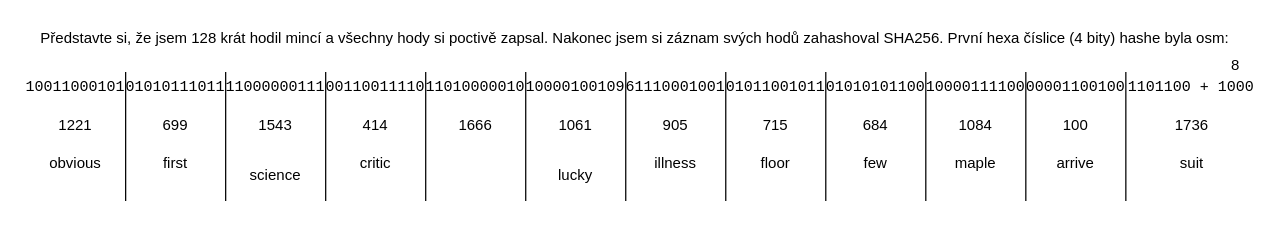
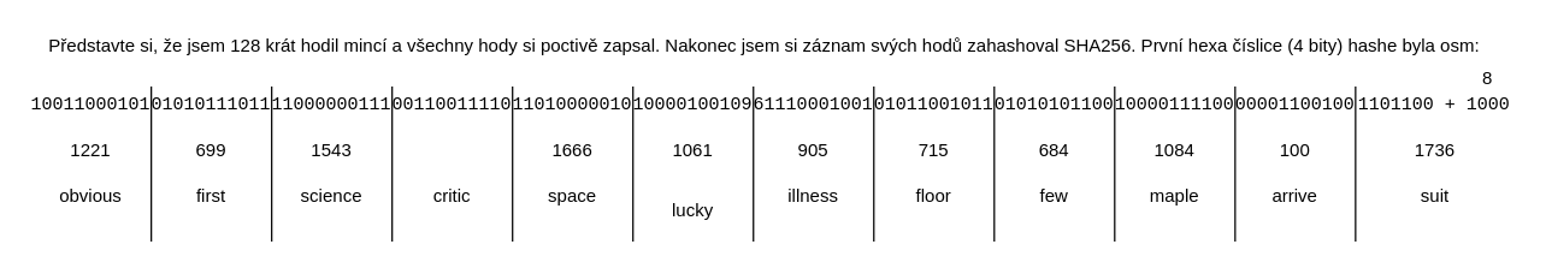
  <mxCell id="0" />
  <mxCell id="1" parent="0" />
  <mxCell id="2" value="Představte si, že jsem 128 krát hodil mincí a všechny hody si poctivě zapsal. Nakonec jsem si záznam svých hodů zahashoval SHA256. První hexa číslice (4 bity) hashe byla osm:" style="text;html=1;strokeColor=none;fillColor=none;align=center;verticalAlign=middle;whiteSpace=wrap;rounded=0;" parent="1" vertex="1"><mxGeometry x="20" y="20" width="975" height="20" as="geometry" /></mxCell>
  <mxCell id="3" value="8" style="text;html=1;strokeColor=none;fillColor=none;align=center;verticalAlign=middle;whiteSpace=wrap;rounded=0;" parent="1" vertex="1"><mxGeometry x="973" y="42" width="30" height="20" as="geometry" /></mxCell>
  <mxCell id="4" value="" style="endArrow=none;html=1;" parent="1" edge="1"><mxGeometry width="50" height="50" relative="1" as="geometry"><mxPoint x="100" y="160" as="sourcePoint" /><mxPoint x="100" y="57" as="targetPoint" /></mxGeometry></mxCell>
  <mxCell id="5" value="" style="endArrow=none;html=1;" parent="1" edge="1"><mxGeometry width="50" height="50" relative="1" as="geometry"><mxPoint x="180" y="160" as="sourcePoint" /><mxPoint x="180" y="57" as="targetPoint" /></mxGeometry></mxCell>
  <mxCell id="6" value="" style="endArrow=none;html=1;" parent="1" edge="1"><mxGeometry width="50" height="50" relative="1" as="geometry"><mxPoint x="260" y="160" as="sourcePoint" /><mxPoint x="260" y="57" as="targetPoint" /></mxGeometry></mxCell>
  <mxCell id="7" value="" style="endArrow=none;html=1;" parent="1" edge="1"><mxGeometry width="50" height="50" relative="1" as="geometry"><mxPoint x="340" y="160" as="sourcePoint" /><mxPoint x="340" y="57" as="targetPoint" /></mxGeometry></mxCell>
  <mxCell id="8" value="" style="endArrow=none;html=1;" parent="1" edge="1"><mxGeometry width="50" height="50" relative="1" as="geometry"><mxPoint x="420" y="160" as="sourcePoint" /><mxPoint x="420" y="57" as="targetPoint" /></mxGeometry></mxCell>
  <mxCell id="9" value="" style="endArrow=none;html=1;" parent="1" edge="1"><mxGeometry width="50" height="50" relative="1" as="geometry"><mxPoint x="500" y="160" as="sourcePoint" /><mxPoint x="500" y="57" as="targetPoint" /></mxGeometry></mxCell>
  <mxCell id="10" value="" style="endArrow=none;html=1;" parent="1" edge="1"><mxGeometry width="50" height="50" relative="1" as="geometry"><mxPoint x="580" y="160" as="sourcePoint" /><mxPoint x="580" y="57" as="targetPoint" /></mxGeometry></mxCell>
  <mxCell id="11" value="" style="endArrow=none;html=1;" parent="1" edge="1"><mxGeometry width="50" height="50" relative="1" as="geometry"><mxPoint x="660" y="160" as="sourcePoint" /><mxPoint x="660" y="57" as="targetPoint" /></mxGeometry></mxCell>
  <mxCell id="12" value="" style="endArrow=none;html=1;" parent="1" edge="1"><mxGeometry width="50" height="50" relative="1" as="geometry"><mxPoint x="740" y="160" as="sourcePoint" /><mxPoint x="740" y="57" as="targetPoint" /></mxGeometry></mxCell>
  <mxCell id="13" value="" style="endArrow=none;html=1;" parent="1" edge="1"><mxGeometry width="50" height="50" relative="1" as="geometry"><mxPoint x="820" y="160" as="sourcePoint" /><mxPoint x="820" y="57" as="targetPoint" /></mxGeometry></mxCell>
  <mxCell id="14" value="" style="endArrow=none;html=1;" parent="1" edge="1"><mxGeometry width="50" height="50" relative="1" as="geometry"><mxPoint x="900" y="160" as="sourcePoint" /><mxPoint x="900" y="57" as="targetPoint" /></mxGeometry></mxCell>
  <mxCell id="15" value="1221" style="text;html=1;strokeColor=none;fillColor=none;align=center;verticalAlign=middle;whiteSpace=wrap;rounded=0;" parent="1" vertex="1"><mxGeometry x="25" y="90" width="70" height="20" as="geometry" /></mxCell>
  <mxCell id="16" value="699" style="text;html=1;strokeColor=none;fillColor=none;align=center;verticalAlign=middle;whiteSpace=wrap;rounded=0;" parent="1" vertex="1"><mxGeometry x="105" y="90" width="70" height="20" as="geometry" /></mxCell>
  <mxCell id="17" value="1543" style="text;html=1;strokeColor=none;fillColor=none;align=center;verticalAlign=middle;whiteSpace=wrap;rounded=0;" parent="1" vertex="1"><mxGeometry x="185" y="90" width="70" height="20" as="geometry" /></mxCell>
- <mxCell id="18" value="414" style="text;html=1;strokeColor=none;fillColor=none;align=center;verticalAlign=middle;whiteSpace=wrap;rounded=0;" parent="1" vertex="1"><mxGeometry x="265" y="90" width="70" height="20" as="geometry" /></mxCell>
  <mxCell id="19" value="1666" style="text;html=1;strokeColor=none;fillColor=none;align=center;verticalAlign=middle;whiteSpace=wrap;rounded=0;" parent="1" vertex="1"><mxGeometry x="345" y="90" width="70" height="20" as="geometry" /></mxCell>
  <mxCell id="20" value="1061" style="text;html=1;strokeColor=none;fillColor=none;align=center;verticalAlign=middle;whiteSpace=wrap;rounded=0;" parent="1" vertex="1"><mxGeometry x="425" y="90" width="70" height="20" as="geometry" /></mxCell>
  <mxCell id="21" value="905" style="text;html=1;strokeColor=none;fillColor=none;align=center;verticalAlign=middle;whiteSpace=wrap;rounded=0;" parent="1" vertex="1"><mxGeometry x="505" y="90" width="70" height="20" as="geometry" /></mxCell>
  <mxCell id="22" value="715" style="text;html=1;strokeColor=none;fillColor=none;align=center;verticalAlign=middle;whiteSpace=wrap;rounded=0;" parent="1" vertex="1"><mxGeometry x="585" y="90" width="70" height="20" as="geometry" /></mxCell>
  <mxCell id="23" value="684" style="text;html=1;strokeColor=none;fillColor=none;align=center;verticalAlign=middle;whiteSpace=wrap;rounded=0;" parent="1" vertex="1"><mxGeometry x="665" y="90" width="70" height="20" as="geometry" /></mxCell>
  <mxCell id="24" value="1084" style="text;html=1;strokeColor=none;fillColor=none;align=center;verticalAlign=middle;whiteSpace=wrap;rounded=0;" parent="1" vertex="1"><mxGeometry x="745" y="90" width="70" height="20" as="geometry" /></mxCell>
  <mxCell id="25" value="100" style="text;html=1;strokeColor=none;fillColor=none;align=center;verticalAlign=middle;whiteSpace=wrap;rounded=0;" parent="1" vertex="1"><mxGeometry x="825" y="90" width="70" height="20" as="geometry" /></mxCell>
  <mxCell id="26" value="1736" style="text;html=1;strokeColor=none;fillColor=none;align=center;verticalAlign=middle;whiteSpace=wrap;rounded=0;" parent="1" vertex="1"><mxGeometry x="917.5" y="90" width="70" height="20" as="geometry" /></mxCell>
  <mxCell id="27" value="obvious" style="text;html=1;strokeColor=none;fillColor=none;align=center;verticalAlign=middle;whiteSpace=wrap;rounded=0;" parent="1" vertex="1"><mxGeometry x="25" y="120" width="70" height="20" as="geometry" /></mxCell>
  <mxCell id="28" value="first" style="text;html=1;strokeColor=none;fillColor=none;align=center;verticalAlign=middle;whiteSpace=wrap;rounded=0;" parent="1" vertex="1"><mxGeometry x="105" y="120" width="70" height="20" as="geometry" /></mxCell>
- <mxCell id="29" value="science" style="text;html=1;strokeColor=none;fillColor=none;align=center;verticalAlign=middle;whiteSpace=wrap;rounded=0;" parent="1" vertex="1"><mxGeometry x="185" y="130" width="70" height="20" as="geometry" /></mxCell>
+ <mxCell id="29" value="science" style="text;html=1;strokeColor=none;fillColor=none;align=center;verticalAlign=middle;whiteSpace=wrap;rounded=0;" parent="1" vertex="1"><mxGeometry x="185" y="120" width="70" height="20" as="geometry" /></mxCell>
  <mxCell id="30" value="critic" style="text;html=1;strokeColor=none;fillColor=none;align=center;verticalAlign=middle;whiteSpace=wrap;rounded=0;" parent="1" vertex="1"><mxGeometry x="265" y="120" width="70" height="20" as="geometry" /></mxCell>
+ <mxCell id="31" value="space" style="text;html=1;strokeColor=none;fillColor=none;align=center;verticalAlign=middle;whiteSpace=wrap;rounded=0;" parent="1" vertex="1"><mxGeometry x="345" y="120" width="70" height="20" as="geometry" /></mxCell>
  <mxCell id="32" value="lucky" style="text;html=1;strokeColor=none;fillColor=none;align=center;verticalAlign=middle;whiteSpace=wrap;rounded=0;" parent="1" vertex="1"><mxGeometry x="425" y="130" width="70" height="20" as="geometry" /></mxCell>
  <mxCell id="33" value="illness" style="text;html=1;strokeColor=none;fillColor=none;align=center;verticalAlign=middle;whiteSpace=wrap;rounded=0;" parent="1" vertex="1"><mxGeometry x="505" y="120" width="70" height="20" as="geometry" /></mxCell>
  <mxCell id="34" value="floor" style="text;html=1;strokeColor=none;fillColor=none;align=center;verticalAlign=middle;whiteSpace=wrap;rounded=0;" parent="1" vertex="1"><mxGeometry x="585" y="120" width="70" height="20" as="geometry" /></mxCell>
  <mxCell id="35" value="few" style="text;html=1;strokeColor=none;fillColor=none;align=center;verticalAlign=middle;whiteSpace=wrap;rounded=0;" parent="1" vertex="1"><mxGeometry x="665" y="120" width="70" height="20" as="geometry" /></mxCell>
  <mxCell id="36" value="maple" style="text;html=1;strokeColor=none;fillColor=none;align=center;verticalAlign=middle;whiteSpace=wrap;rounded=0;" parent="1" vertex="1"><mxGeometry x="745" y="120" width="70" height="20" as="geometry" /></mxCell>
  <mxCell id="37" value="arrive" style="text;html=1;strokeColor=none;fillColor=none;align=center;verticalAlign=middle;whiteSpace=wrap;rounded=0;" parent="1" vertex="1"><mxGeometry x="825" y="120" width="70" height="20" as="geometry" /></mxCell>
  <mxCell id="38" value="suit" style="text;html=1;strokeColor=none;fillColor=none;align=center;verticalAlign=middle;whiteSpace=wrap;rounded=0;" parent="1" vertex="1"><mxGeometry x="917.5" y="120" width="70" height="20" as="geometry" /></mxCell>
  <mxCell id="39" value="10011000101" style="text;html=1;strokeColor=none;fillColor=none;align=center;verticalAlign=middle;whiteSpace=wrap;rounded=0;fontFamily=Courier;" parent="1" vertex="1"><mxGeometry x="20" y="60" width="80" height="20" as="geometry" /></mxCell>
  <mxCell id="40" value="&lt;font&gt;01010111011&lt;/font&gt;" style="text;html=1;strokeColor=none;fillColor=none;align=center;verticalAlign=middle;whiteSpace=wrap;rounded=0;fontFamily=Courier;" parent="1" vertex="1"><mxGeometry x="100" y="60" width="80" height="20" as="geometry" /></mxCell>
  <mxCell id="41" value="11000000111" style="text;html=1;strokeColor=none;fillColor=none;align=center;verticalAlign=middle;whiteSpace=wrap;rounded=0;fontFamily=Courier;" parent="1" vertex="1"><mxGeometry x="180" y="60" width="80" height="20" as="geometry" /></mxCell>
  <mxCell id="42" value="00110011110" style="text;html=1;strokeColor=none;fillColor=none;align=center;verticalAlign=middle;whiteSpace=wrap;rounded=0;fontFamily=Courier;" parent="1" vertex="1"><mxGeometry x="260" y="60" width="80" height="20" as="geometry" /></mxCell>
  <mxCell id="43" value="11010000010" style="text;html=1;strokeColor=none;fillColor=none;align=center;verticalAlign=middle;whiteSpace=wrap;rounded=0;fontFamily=Courier;" parent="1" vertex="1"><mxGeometry x="340" y="60" width="80" height="20" as="geometry" /></mxCell>
  <mxCell id="44" value="10000100109" style="text;html=1;strokeColor=none;fillColor=none;align=center;verticalAlign=middle;whiteSpace=wrap;rounded=0;fontFamily=Courier;" parent="1" vertex="1"><mxGeometry x="420" y="60" width="80" height="20" as="geometry" /></mxCell>
  <mxCell id="45" value="61110001001" style="text;html=1;strokeColor=none;fillColor=none;align=center;verticalAlign=middle;whiteSpace=wrap;rounded=0;fontFamily=Courier;" parent="1" vertex="1"><mxGeometry x="500" y="60" width="80" height="20" as="geometry" /></mxCell>
  <mxCell id="46" value="01011001011" style="text;html=1;strokeColor=none;fillColor=none;align=center;verticalAlign=middle;whiteSpace=wrap;rounded=0;fontFamily=Courier;" parent="1" vertex="1"><mxGeometry x="580" y="60" width="80" height="20" as="geometry" /></mxCell>
  <mxCell id="47" value="01010101100" style="text;html=1;strokeColor=none;fillColor=none;align=center;verticalAlign=middle;whiteSpace=wrap;rounded=0;fontFamily=Courier;" parent="1" vertex="1"><mxGeometry x="660" y="60" width="80" height="20" as="geometry" /></mxCell>
  <mxCell id="48" value="10000111100" style="text;html=1;strokeColor=none;fillColor=none;align=center;verticalAlign=middle;whiteSpace=wrap;rounded=0;fontFamily=Courier;" parent="1" vertex="1"><mxGeometry x="740" y="60" width="80" height="20" as="geometry" /></mxCell>
  <mxCell id="49" value="00001100100" style="text;html=1;strokeColor=none;fillColor=none;align=center;verticalAlign=middle;whiteSpace=wrap;rounded=0;fontFamily=Courier;" parent="1" vertex="1"><mxGeometry x="820" y="60" width="80" height="20" as="geometry" /></mxCell>
  <mxCell id="50" value="1101100 + 1000" style="text;html=1;strokeColor=none;fillColor=none;align=center;verticalAlign=middle;whiteSpace=wrap;rounded=0;fontFamily=Courier;" parent="1" vertex="1"><mxGeometry x="900" y="60" width="105" height="20" as="geometry" /></mxCell>
